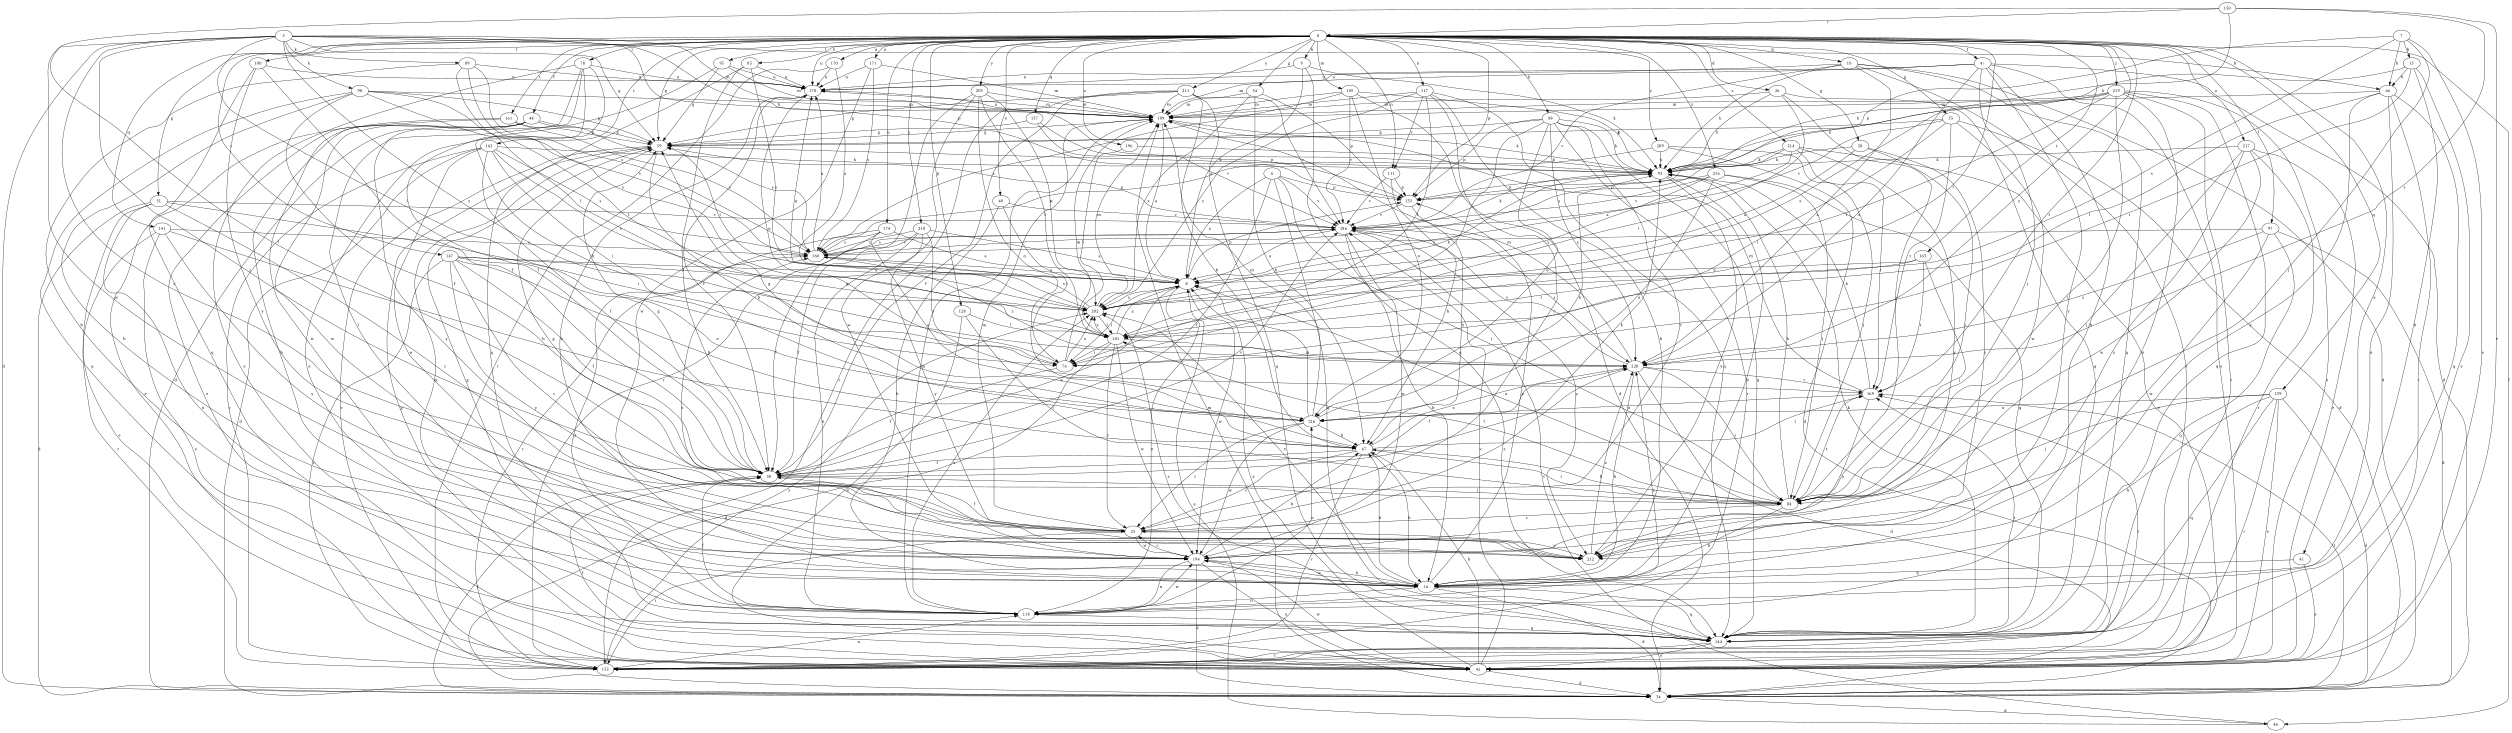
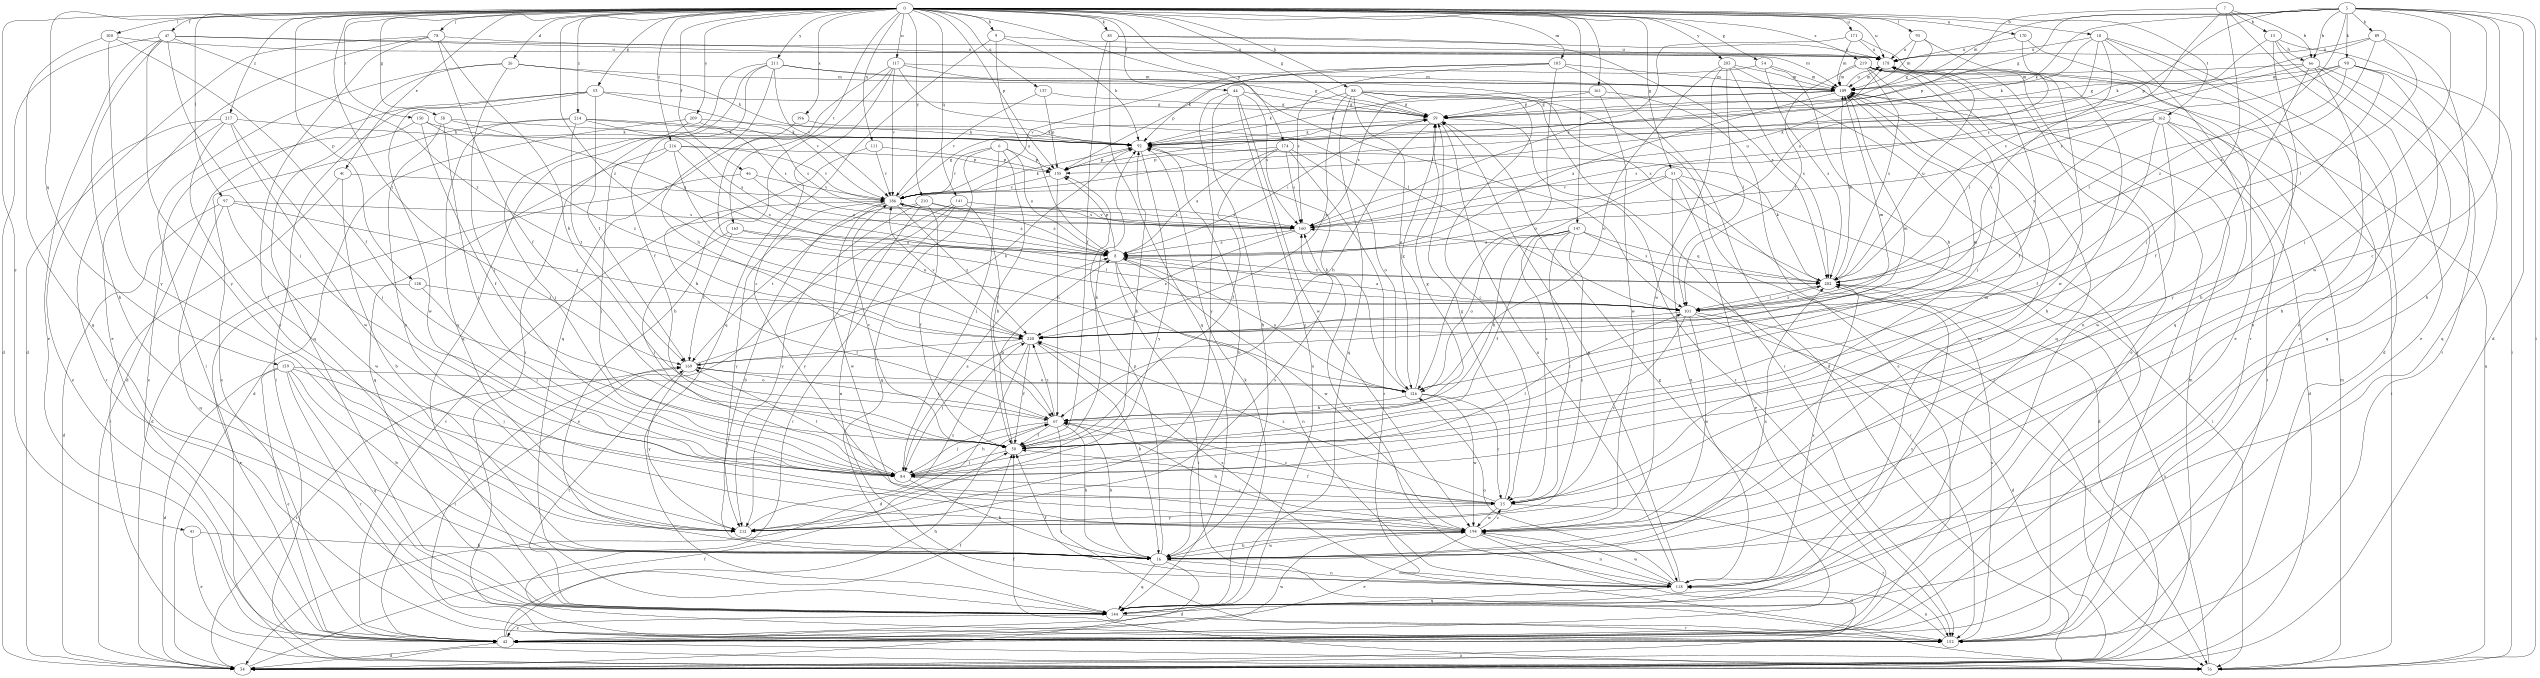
  strict digraph {
    fontname="PT Serif"
    node [fontname="PT Serif"]
    edge [fontname="PT Serif"]
    0
    9
    10
    26
    40
    41
    44
    46
    47
    51
    53
    54
    58
    59
    78
    85
    88
    95
    97
    100
    101
    105
    111
    117
    128
    135
    137
    139
    141
    147
    150
    161
    162
    163
    169
    170
    171
    174
    178
    196
    203
    209
    210
    211
    214
    216
    217
    219
    220
    92
    8
    144
    34
    186
    152
    76
    84
    109
    16
    42
    194
    212
    160
    25
    118
    202
    67
    50
    126
    5
    66
    89
    90
    6
    7
    15
    0 -> 9 [label=b]
    0 -> 10 [label=b]
    0 -> 26 [label=d]
    0 -> 40 [label=e]
    0 -> 41 [label=e]
    0 -> 44 [label=f]
    0 -> 46 [label=f]
    0 -> 47 [label=f]
    0 -> 51 [label=g]
    0 -> 53 [label=g]
    0 -> 54 [label=g]
    0 -> 58 [label=g]
    0 -> 59 [label=g]
    0 -> 78 [label=j]
    0 -> 85 [label=k]
    0 -> 88 [label=k]
    0 -> 95 [label=l]
    0 -> 97 [label=l]
    0 -> 100 [label=l]
    0 -> 101 [label=l]
    0 -> 105 [label=m]
    0 -> 111 [label=n]
    0 -> 117 [label=n]
    0 -> 128 [label=p]
    0 -> 135 [label=p]
    0 -> 137 [label=q]
    0 -> 139 [label=q]
    0 -> 141 [label=q]
    0 -> 147 [label=r]
-   150 -> 0 [label=r]
+   0 -> 150 [label=r]
    0 -> 161 [label=t]
    0 -> 162 [label=t]
    0 -> 163 [label=t]
    0 -> 169 [label=t]
    0 -> 170 [label=u]
    0 -> 171 [label=u]
    0 -> 174 [label=u]
    0 -> 178 [label=u]
    0 -> 196 [label=x]
    0 -> 203 [label=y]
    0 -> 209 [label=y]
    0 -> 210 [label=y]
    0 -> 211 [label=y]
    0 -> 214 [label=z]
    0 -> 216 [label=z]
    0 -> 217 [label=z]
    0 -> 219 [label=z]
    0 -> 220 [label=z]
    9 -> 178 [label=u]
    9 -> 92 [label=k]
    9 -> 8 [label=a]
    9 -> 144 [label=q]
    10 -> 178 [label=u]
    10 -> 220 [label=z]
    10 -> 92 [label=k]
    10 -> 144 [label=q]
    10 -> 34 [label=d]
    10 -> 186 [label=v]
    10 -> 152 [label=r]
    26 -> 92 [label=k]
    26 -> 144 [label=q]
    26 -> 76 [label=i]
    26 -> 84 [label=j]
    26 -> 109 [label=m]
    40 -> 186 [label=v]
    40 -> 76 [label=i]
    40 -> 16 [label=b]
    41 -> 16 [label=b]
    41 -> 42 [label=e]
    44 -> 59 [label=g]
    44 -> 16 [label=b]
    44 -> 42 [label=e]
    44 -> 194 [label=w]
    44 -> 212 [label=y]
    44 -> 160 [label=s]
    46 -> 8 [label=a]
-   34 -> 46 [label=d]
+   46 -> 34 [label=d]
    46 -> 186 [label=v]
    47 -> 178 [label=u]
    47 -> 220 [label=z]
    47 -> 34 [label=d]
    47 -> 84 [label=j]
    47 -> 109 [label=m]
    47 -> 16 [label=b]
    47 -> 42 [label=e]
    47 -> 212 [label=y]
    51 -> 34 [label=d]
    51 -> 186 [label=v]
    51 -> 76 [label=i]
    51 -> 42 [label=e]
    51 -> 25 [label=c]
    51 -> 118 [label=n]
    53 -> 59 [label=g]
    53 -> 169 [label=t]
    53 -> 34 [label=d]
    53 -> 186 [label=v]
    53 -> 76 [label=i]
    53 -> 194 [label=w]
    54 -> 135 [label=p]
    54 -> 109 [label=m]
    54 -> 202 [label=x]
    54 -> 67 [label=h]
    58 -> 92 [label=k]
    58 -> 8 [label=a]
    58 -> 84 [label=j]
    58 -> 212 [label=y]
    59 -> 92 [label=k]
    59 -> 152 [label=r]
    59 -> 118 [label=n]
    59 -> 67 [label=h]
    78 -> 178 [label=u]
    78 -> 34 [label=d]
    78 -> 16 [label=l]
    78 -> 42 [label=e]
    78 -> 67 [label=h]
    78 -> 50 [label=f]
    85 -> 178 [label=u]
    85 -> 144 [label=q]
    85 -> 202 [label=x]
    85 -> 50 [label=f]
    88 -> 59 [label=g]
-   88 -> 135 [label=p]
+   174 -> 135 [label=p]
    88 -> 220 [label=z]
    88 -> 92 [label=k]
    88 -> 144 [label=q]
    88 -> 152 [label=r]
    88 -> 76 [label=i]
    88 -> 25 [label=c]
    88 -> 126 [label=o]
    95 -> 59 [label=g]
    95 -> 178 [label=u]
    95 -> 109 [label=m]
    95 -> 42 [label=e]
    97 -> 220 [label=z]
    97 -> 144 [label=q]
    97 -> 34 [label=d]
    97 -> 194 [label=w]
    97 -> 160 [label=s]
    100 -> 178 [label=u]
    100 -> 144 [label=q]
    100 -> 212 [label=y]
    100 -> 50 [label=f]
    101 -> 220 [label=z]
    101 -> 8 [label=a]
    101 -> 34 [label=d]
    101 -> 76 [label=i]
    101 -> 194 [label=w]
    101 -> 25 [label=c]
    101 -> 202 [label=x]
    105 -> 92 [label=k]
    105 -> 34 [label=d]
    105 -> 186 [label=v]
    105 -> 109 [label=m]
    105 -> 160 [label=s]
    105 -> 126 [label=o]
    111 -> 135 [label=p]
    111 -> 186 [label=v]
    111 -> 67 [label=h]
    117 -> 101 [label=l]
    117 -> 144 [label=q]
-   117 -> 111 [label=v]
+   117 -> 186 [label=v]
    117 -> 109 [label=m]
    117 -> 16 [label=b]
    117 -> 25 [label=c]
    117 -> 202 [label=x]
    128 -> 101 [label=l]
    128 -> 84 [label=j]
    128 -> 42 [label=e]
    135 -> 186 [label=v]
    135 -> 67 [label=h]
    137 -> 59 [label=g]
    137 -> 135 [label=p]
    137 -> 186 [label=v]
    139 -> 144 [label=q]
    139 -> 34 [label=d]
    139 -> 152 [label=r]
    139 -> 84 [label=j]
    139 -> 16 [label=b]
    139 -> 42 [label=e]
    139 -> 126 [label=o]
    141 -> 152 [label=r]
    141 -> 42 [label=e]
    141 -> 212 [label=y]
    141 -> 160 [label=s]
    141 -> 67 [label=h]
    147 -> 8 [label=a]
    147 -> 152 [label=r]
    147 -> 212 [label=y]
    147 -> 25 [label=c]
    147 -> 202 [label=q]
    147 -> 67 [label=h]
    147 -> 50 [label=f]
    147 -> 126 [label=o]
    150 -> 220 [label=z]
    150 -> 92 [label=k]
    150 -> 42 [label=e]
    150 -> 50 [label=f]
    161 -> 59 [label=g]
    161 -> 42 [label=e]
    161 -> 194 [label=w]
    161 -> 160 [label=s]
    162 -> 92 [label=k]
    162 -> 34 [label=d]
    162 -> 152 [label=r]
    162 -> 76 [label=i]
    162 -> 194 [label=w]
    162 -> 160 [label=s]
    162 -> 202 [label=x]
    162 -> 50 [label=f]
    163 -> 101 [label=l]
    163 -> 169 [label=t]
    163 -> 8 [label=a]
    163 -> 84 [label=j]
    169 -> 92 [label=k]
    169 -> 109 [label=m]
    169 -> 212 [label=y]
    169 -> 126 [label=o]
    170 -> 178 [label=u]
    170 -> 8 [label=a]
    170 -> 152 [label=r]
    171 -> 178 [label=u]
    171 -> 109 [label=m]
    171 -> 194 [label=w]
    171 -> 160 [label=s]
    174 -> 8 [label=a]
    174 -> 152 [label=r]
    174 -> 160 [label=s]
    174 -> 50 [label=f]
    174 -> 126 [label=o]
    178 -> 109 [label=m]
    178 -> 16 [label=b]
    178 -> 50 [label=f]
    196 -> 101 [label=l]
    196 -> 92 [label=k]
    203 -> 101 [label=l]
    203 -> 152 [label=r]
    203 -> 109 [label=m]
    203 -> 194 [label=w]
    203 -> 202 [label=x]
    203 -> 126 [label=o]
    209 -> 92 [label=k]
    209 -> 34 [label=d]
    209 -> 84 [label=j]
    209 -> 160 [label=s]
    210 -> 169 [label=t]
    210 -> 8 [label=a]
    210 -> 212 [label=y]
    210 -> 160 [label=s]
    210 -> 118 [label=n]
    210 -> 50 [label=f]
    211 -> 59 [label=g]
    211 -> 144 [label=q]
    211 -> 186 [label=v]
    211 -> 152 [label=r]
    211 -> 109 [label=m]
    211 -> 67 [label=h]
    211 -> 50 [label=f]
    214 -> 169 [label=t]
    214 -> 92 [label=k]
    214 -> 8 [label=a]
    214 -> 42 [label=e]
    214 -> 212 [label=y]
    214 -> 160 [label=s]
    216 -> 135 [label=p]
    216 -> 144 [label=q]
    216 -> 186 [label=v]
    216 -> 84 [label=j]
    216 -> 202 [label=x]
    216 -> 126 [label=o]
    217 -> 92 [label=k]
    217 -> 152 [label=r]
    217 -> 84 [label=j]
    217 -> 42 [label=e]
    217 -> 194 [label=w]
    217 -> 212 [label=y]
    219 -> 101 [label=l]
-   219 -> 92 [label=k]
    219 -> 144 [label=q]
    219 -> 152 [label=r]
    219 -> 84 [label=j]
    219 -> 109 [label=m]
    219 -> 42 [label=e]
    219 -> 118 [label=n]
    219 -> 202 [label=x]
    220 -> 169 [label=t]
    220 -> 34 [label=d]
    220 -> 186 [label=v]
    220 -> 84 [label=j]
    220 -> 109 [label=m]
    220 -> 16 [label=b]
    220 -> 50 [label=f]
    92 -> 135 [label=p]
    92 -> 16 [label=b]
    92 -> 212 [label=y]
    8 -> 59 [label=i]
    8 -> 135 [label=p]
    8 -> 76 [label=i]
    8 -> 194 [label=w]
    8 -> 118 [label=n]
    8 -> 202 [label=x]
    144 -> 169 [label=t]
    144 -> 92 [label=k]
    144 -> 152 [label=r]
    144 -> 42 [label=e]
    144 -> 202 [label=x]
    34 -> 169 [label=t]
    34 -> 109 [label=m]
    34 -> 50 [label=f]
    186 -> 59 [label=g]
    186 -> 220 [label=z]
    186 -> 92 [label=k]
    186 -> 8 [label=a]
    186 -> 16 [label=b]
    186 -> 194 [label=w]
    186 -> 212 [label=y]
    186 -> 160 [label=s]
    152 -> 169 [label=t]
    152 -> 118 [label=n]
    152 -> 202 [label=x]
    76 -> 178 [label=u]
    76 -> 109 [label=m]
    76 -> 202 [label=x]
    76 -> 50 [label=f]
    84 -> 101 [label=l]
    84 -> 169 [label=t]
    84 -> 92 [label=k]
    84 -> 8 [label=a]
    84 -> 16 [label=b]
    84 -> 25 [label=c]
    84 -> 67 [label=h]
    109 -> 59 [label=g]
    109 -> 178 [label=u]
    109 -> 92 [label=k]
    109 -> 8 [label=a]
    16 -> 135 [label=p]
    16 -> 144 [label=q]
    16 -> 34 [label=d]
    16 -> 194 [label=w]
    16 -> 118 [label=n]
    16 -> 202 [label=x]
    16 -> 67 [label=h]
    42 -> 59 [label=g]
-   42 -> 8 [label=a]
+   42 -> 76 [label=a]
    42 -> 34 [label=d]
    42 -> 186 [label=v]
    42 -> 194 [label=w]
    42 -> 67 [label=h]
    42 -> 50 [label=f]
    194 -> 34 [label=d]
    194 -> 16 [label=b]
    194 -> 42 [label=e]
    194 -> 25 [label=c]
    194 -> 118 [label=n]
    194 -> 67 [label=h]
    212 -> 220 [label=z]
    212 -> 160 [label=s]
    160 -> 178 [label=u]
    160 -> 220 [label=z]
    160 -> 8 [label=a]
    160 -> 186 [label=v]
    25 -> 59 [label=g]
    25 -> 220 [label=z]
    25 -> 152 [label=r]
    25 -> 109 [label=m]
    25 -> 194 [label=w]
    25 -> 212 [label=y]
    25 -> 50 [label=f]
    118 -> 59 [label=g]
    118 -> 220 [label=z]
    118 -> 144 [label=q]
    118 -> 109 [label=m]
    118 -> 194 [label=w]
    118 -> 160 [label=s]
    118 -> 202 [label=x]
    118 -> 50 [label=f]
    118 -> 126 [label=o]
    202 -> 101 [label=l]
    202 -> 178 [label=u]
    202 -> 92 [label=k]
    202 -> 109 [label=m]
    202 -> 160 [label=s]
    67 -> 169 [label=t]
    67 -> 220 [label=z]
    67 -> 152 [label=r]
    67 -> 84 [label=j]
    67 -> 16 [label=b]
    67 -> 25 [label=c]
    67 -> 50 [label=f]
    50 -> 59 [label=g]
    50 -> 92 [label=k]
    50 -> 8 [label=a]
    50 -> 186 [label=v]
    50 -> 84 [label=j]
    126 -> 59 [label=g]
    126 -> 92 [label=k]
    126 -> 8 [label=a]
    126 -> 109 [label=m]
    126 -> 194 [label=w]
    126 -> 25 [label=c]
    126 -> 67 [label=h]
    5 -> 59 [label=g]
    5 -> 135 [label=p]
    5 -> 220 [label=z]
    5 -> 92 [label=k]
    5 -> 34 [label=d]
    5 -> 76 [label=i]
    5 -> 84 [label=j]
    5 -> 109 [label=m]
    5 -> 194 [label=w]
    5 -> 25 [label=c]
    5 -> 66 [label=h]
    5 -> 89 [label=k]
    5 -> 90 [label=k]
    66 -> 101 [label=l]
    66 -> 144 [label=q]
    66 -> 152 [label=r]
    66 -> 109 [label=m]
    66 -> 212 [label=y]
    66 -> 118 [label=n]
    89 -> 101 [label=l]
    89 -> 178 [label=u]
    89 -> 16 [label=b]
    89 -> 160 [label=s]
    89 -> 202 [label=x]
    90 -> 59 [label=g]
    90 -> 101 [label=l]
    90 -> 144 [label=q]
    90 -> 109 [label=m]
    90 -> 16 [label=b]
    90 -> 160 [label=s]
    90 -> 50 [label=f]
    6 -> 135 [label=p]
    6 -> 8 [label=a]
    6 -> 144 [label=q]
    6 -> 186 [label=v]
    6 -> 84 [label=j]
    6 -> 50 [label=f]
    7 -> 135 [label=p]
    7 -> 84 [label=j]
    7 -> 42 [label=e]
    7 -> 202 [label=x]
    7 -> 66 [label=h]
    7 -> 15 [label=b]
    15 -> 92 [label=k]
    15 -> 76 [label=i]
    15 -> 16 [label=b]
    15 -> 42 [label=e]
    15 -> 66 [label=h]
  }
